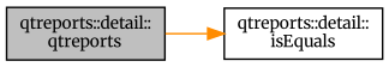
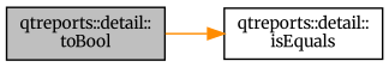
  digraph {
    rankdir=LR
    fontname=Merriweather
    node [color=black fontname=Merriweather fontsize=10 shape=record]
-   n1 [fillcolor=grey75 fontcolor=black height=0.2 label="qtreports::detail::\lqtreports" style=filled width=0.4]
+   n1 [fillcolor=grey75 fontcolor=black height=0.2 label="qtreports::detail::\ltoBool" style=filled width=0.4]
    n2 [height=0.2 label="qtreports::detail::\lisEquals" width=0.4]
    n1 -> n2 [color=darkorange fontname=Merriweather fontsize=10 labelfontname=Helvetica labelfontsize=10 style=solid]
  }
